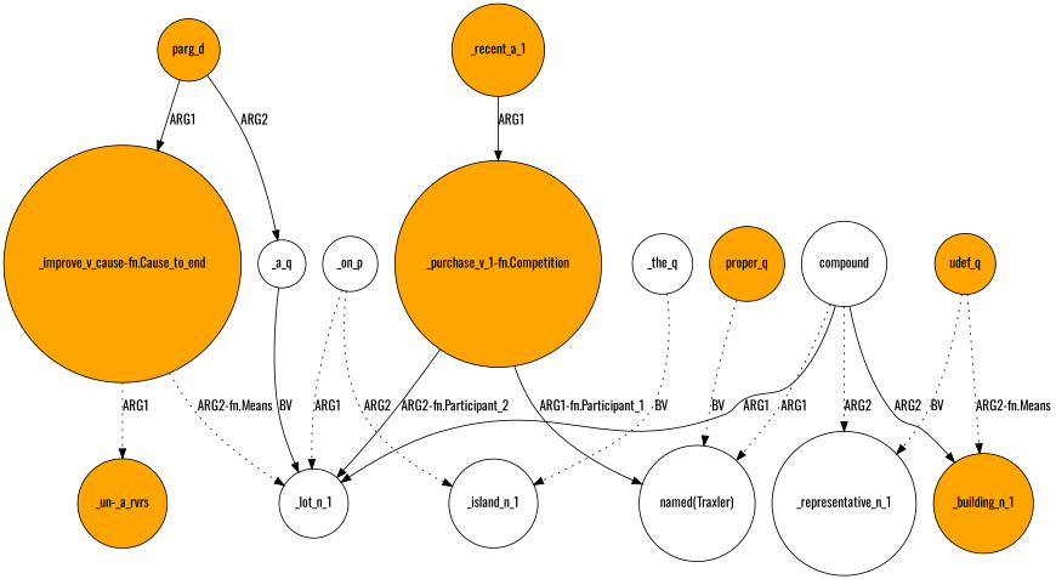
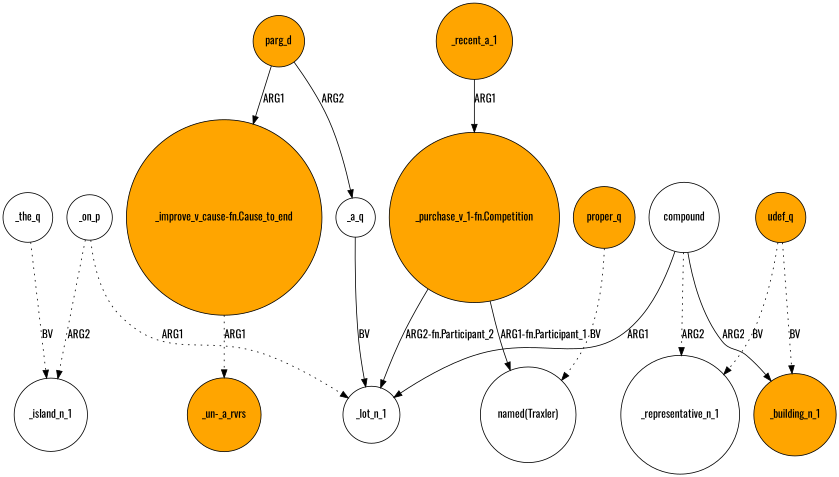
  digraph {
    fontname=Oswald
    node [fillcolor=orange fontname=Oswald shape=circle style=filled]
    edge [fontname=Oswald style=dotted]
    "_purchase_v_1-fn.Competition"
    _lot_n_1 [fillcolor=white]
    "named(Traxler)" [fillcolor=white]
    _on_p [fillcolor=white]
    _island_n_1 [fillcolor=white]
    compound [fillcolor=white]
    _representative_n_1 [fillcolor=white]
    _building_n_1
    _a_q [fillcolor=white]
    "_un-_a_rvrs"
    "_improve_v_cause-fn.Cause_to_end"
    _the_q [fillcolor=white]
    proper_q
    parg_d
    udef_q
    _recent_a_1
    "_purchase_v_1-fn.Competition" -> _lot_n_1 [label="ARG2-fn.Participant_2" style=solid]
    "_purchase_v_1-fn.Competition" -> "named(Traxler)" [label="ARG1-fn.Participant_1" style=solid]
    _on_p -> _lot_n_1 [label=ARG1]
    _on_p -> _island_n_1 [label=ARG2]
    compound -> _lot_n_1 [label=ARG1 style=solid]
-   compound -> "named(Traxler)" [label=ARG1]
    compound -> _representative_n_1 [label=ARG2]
    compound -> _building_n_1 [label=ARG2 style=solid]
    _a_q -> _lot_n_1 [label=BV style=solid]
-   "_improve_v_cause-fn.Cause_to_end" -> _lot_n_1 [label="ARG2-fn.Means"]
    "_improve_v_cause-fn.Cause_to_end" -> "_un-_a_rvrs" [label=ARG1]
    _the_q -> _island_n_1 [label=BV]
    proper_q -> "named(Traxler)" [label=BV]
    parg_d -> _a_q [label=ARG2 style=solid]
    parg_d -> "_improve_v_cause-fn.Cause_to_end" [label=ARG1 style=solid]
    udef_q -> _representative_n_1 [label=BV]
-   udef_q -> _building_n_1 [label="ARG2-fn.Means"]
+   udef_q -> _building_n_1 [label=BV]
    _recent_a_1 -> "_purchase_v_1-fn.Competition" [label=ARG1 style=solid]
  }
